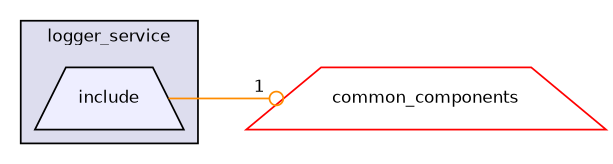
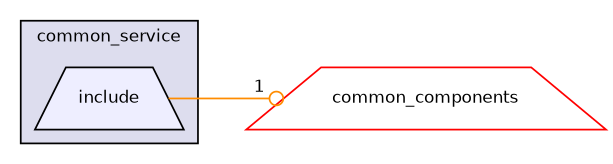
  digraph {
    compound=true
    rankdir=LR
    node [fontname=Helvetica fontsize=10 shape=trapezium style=filled]
    n1 [fillcolor="#eeeeff" label=include pencolor=black]
    n2 [color=red fillcolor=white label=common_components]
    subgraph cluster_1 {
      bgcolor="#ddddee"
      fontname=Helvetica
      fontsize=10
-     label=logger_service
+     label=common_service
      pencolor=black
      n1
    }
    n1 -> n2 [headlabel=1 labeldistance=1.5 labelfontname=Helvetica labelfontsize=10 color=darkorange arrowhead=odot]
  }
